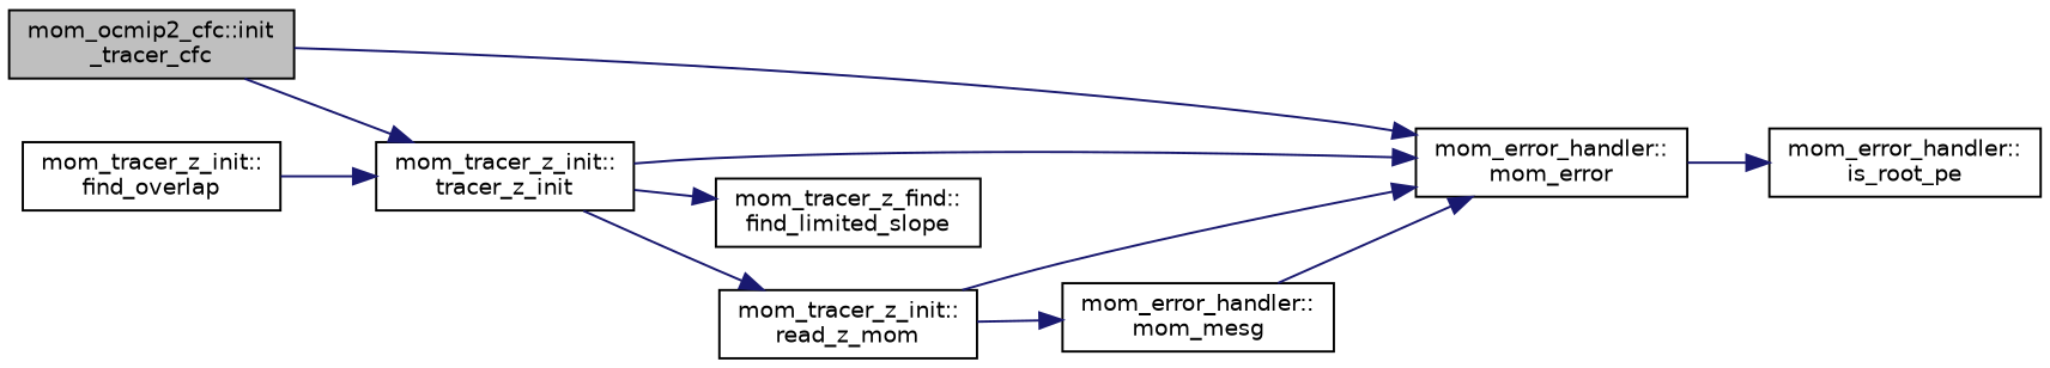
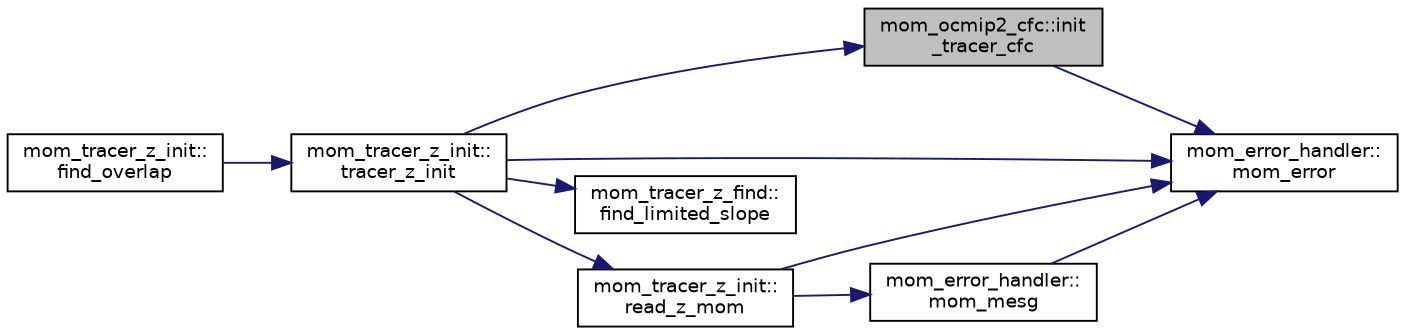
  digraph {
    rankdir=LR
    node [color=black fillcolor=white fontname=Helvetica fontsize=10 shape=record style=filled]
    edge [color=midnightblue fontname=Helvetica fontsize=10 labelfontname=Helvetica labelfontsize=10 style=solid]
    n1 [fillcolor=grey75 fontcolor=black height=0.2 label="mom_ocmip2_cfc::init\l_tracer_cfc" width=0.4]
    n2 [height=0.2 label="mom_error_handler::\lmom_error" width=0.4]
    n3 [height=0.2 label="mom_tracer_z_init::\ltracer_z_init" width=0.4]
-   n4 [height=0.2 label="mom_error_handler::\lis_root_pe" width=0.4]
    n5 [height=0.2 label="mom_tracer_z_find::\lfind_limited_slope" width=0.4]
    n6 [height=0.2 label="mom_tracer_z_init::\lread_z_mom" width=0.4]
    n7 [height=0.2 label="mom_tracer_z_init::\lfind_overlap" width=0.4]
    n8 [height=0.2 label="mom_error_handler::\lmom_mesg" width=0.4]
    n1 -> n2
-   n1 -> n3
-   n2 -> n4
+   n3 -> n1
    n3 -> n2
    n3 -> n5
    n3 -> n6
    n6 -> n2
    n6 -> n8
    n7 -> n3
    n8 -> n2
  }
